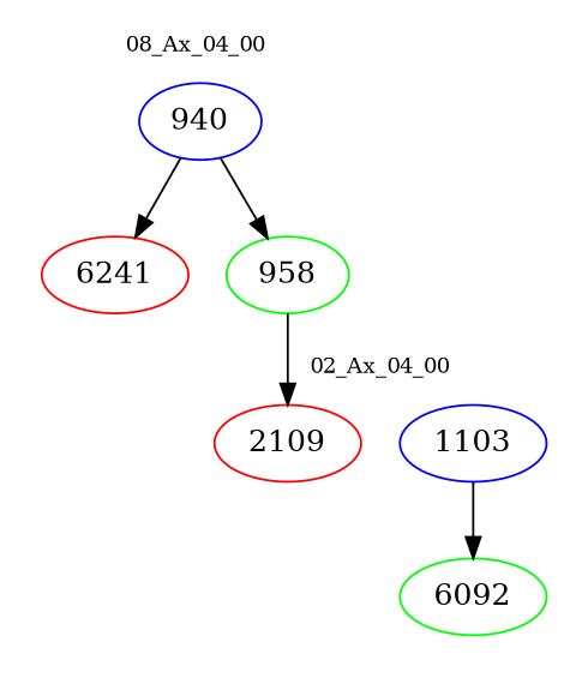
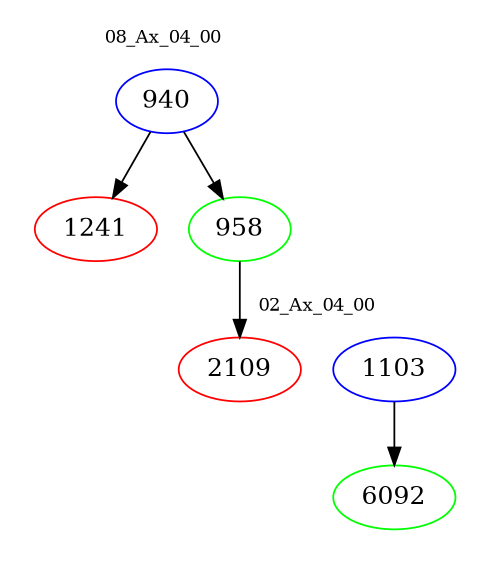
  digraph {
    node [color=blue]
    edge [color=black]
    n1 [label=940]
-   n2 [color=red label=6241]
+   n2 [color=red label=1241]
    n3 [color=green label=958]
    n4 [label=1103]
    n5 [color=green label=6092]
    n6 [color=red label=2109]
    subgraph cluster_1 {
      color=white
      fontsize=10
      label="08_Ax_04_00"
      n1
      n2
      n3
    }
    subgraph cluster_2 {
      color=white
      fontsize=10
      label="02_Ax_04_00"
      n4
      n5
      n6
    }
    n1 -> n2
    n1 -> n3
    n3 -> n6
    n4 -> n5
  }
